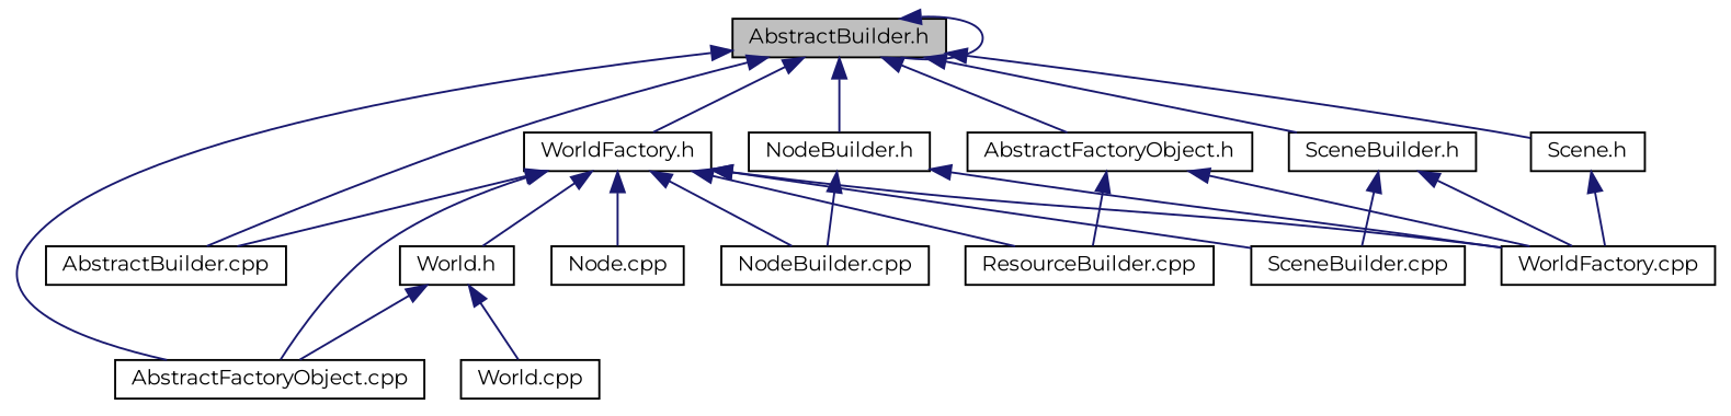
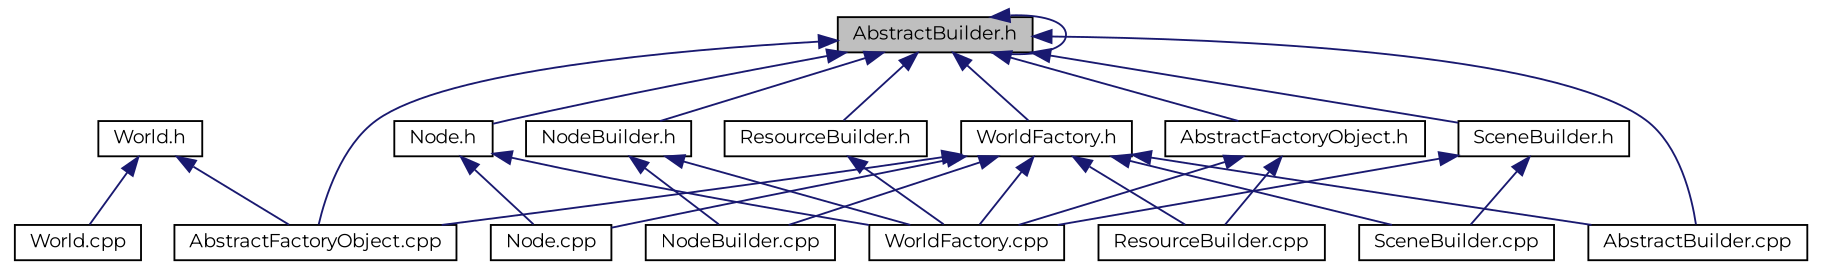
  digraph {
    fontname=Montserrat
    node [color=black fillcolor=white fontname=Montserrat fontsize=10 shape=record style=filled]
    edge [color=midnightblue dir=back fontname=Montserrat fontsize=10 labelfontname=Helvetica labelfontsize=10 style=solid]
    n1 [fillcolor=grey75 fontcolor=black height=0.2 label="AbstractBuilder.h" width=0.4]
    n2 [height=0.2 label="AbstractBuilder.cpp" width=0.4]
    n3 [height=0.2 label="WorldFactory.h" width=0.4]
    n4 [height=0.2 label="AbstractFactoryObject.cpp" width=0.4]
+   n5 [height=0.2 label="Node.h" width=0.4]
    n6 [height=0.2 label="NodeBuilder.h" width=0.4]
    n7 [height=0.2 label="AbstractFactoryObject.h" width=0.4]
-   n8 [height=0.2 label="Scene.h" width=0.4]
+   n8 [height=0.2 label="ResourceBuilder.h" width=0.4]
    n9 [height=0.2 label="SceneBuilder.h" width=0.4]
    n10 [height=0.2 label="World.h" width=0.4]
    n11 [height=0.2 label="Node.cpp" width=0.4]
    n12 [height=0.2 label="NodeBuilder.cpp" width=0.4]
    n13 [height=0.2 label="ResourceBuilder.cpp" width=0.4]
    n14 [height=0.2 label="SceneBuilder.cpp" width=0.4]
    n15 [height=0.2 label="WorldFactory.cpp" width=0.4]
    n16 [height=0.2 label="World.cpp" width=0.4]
    n1 -> n1
    n1 -> n2
    n1 -> n3
    n1 -> n4
+   n1 -> n5
    n1 -> n6
    n1 -> n7
    n1 -> n8
    n1 -> n9
    n3 -> n2
    n3 -> n4
-   n3 -> n10
    n3 -> n11
    n3 -> n12
    n3 -> n13
    n3 -> n14
    n3 -> n15
+   n5 -> n11
+   n5 -> n15
    n6 -> n12
    n6 -> n15
    n7 -> n13
    n7 -> n15
    n8 -> n15
    n9 -> n14
    n9 -> n15
    n10 -> n4
    n10 -> n16
  }
